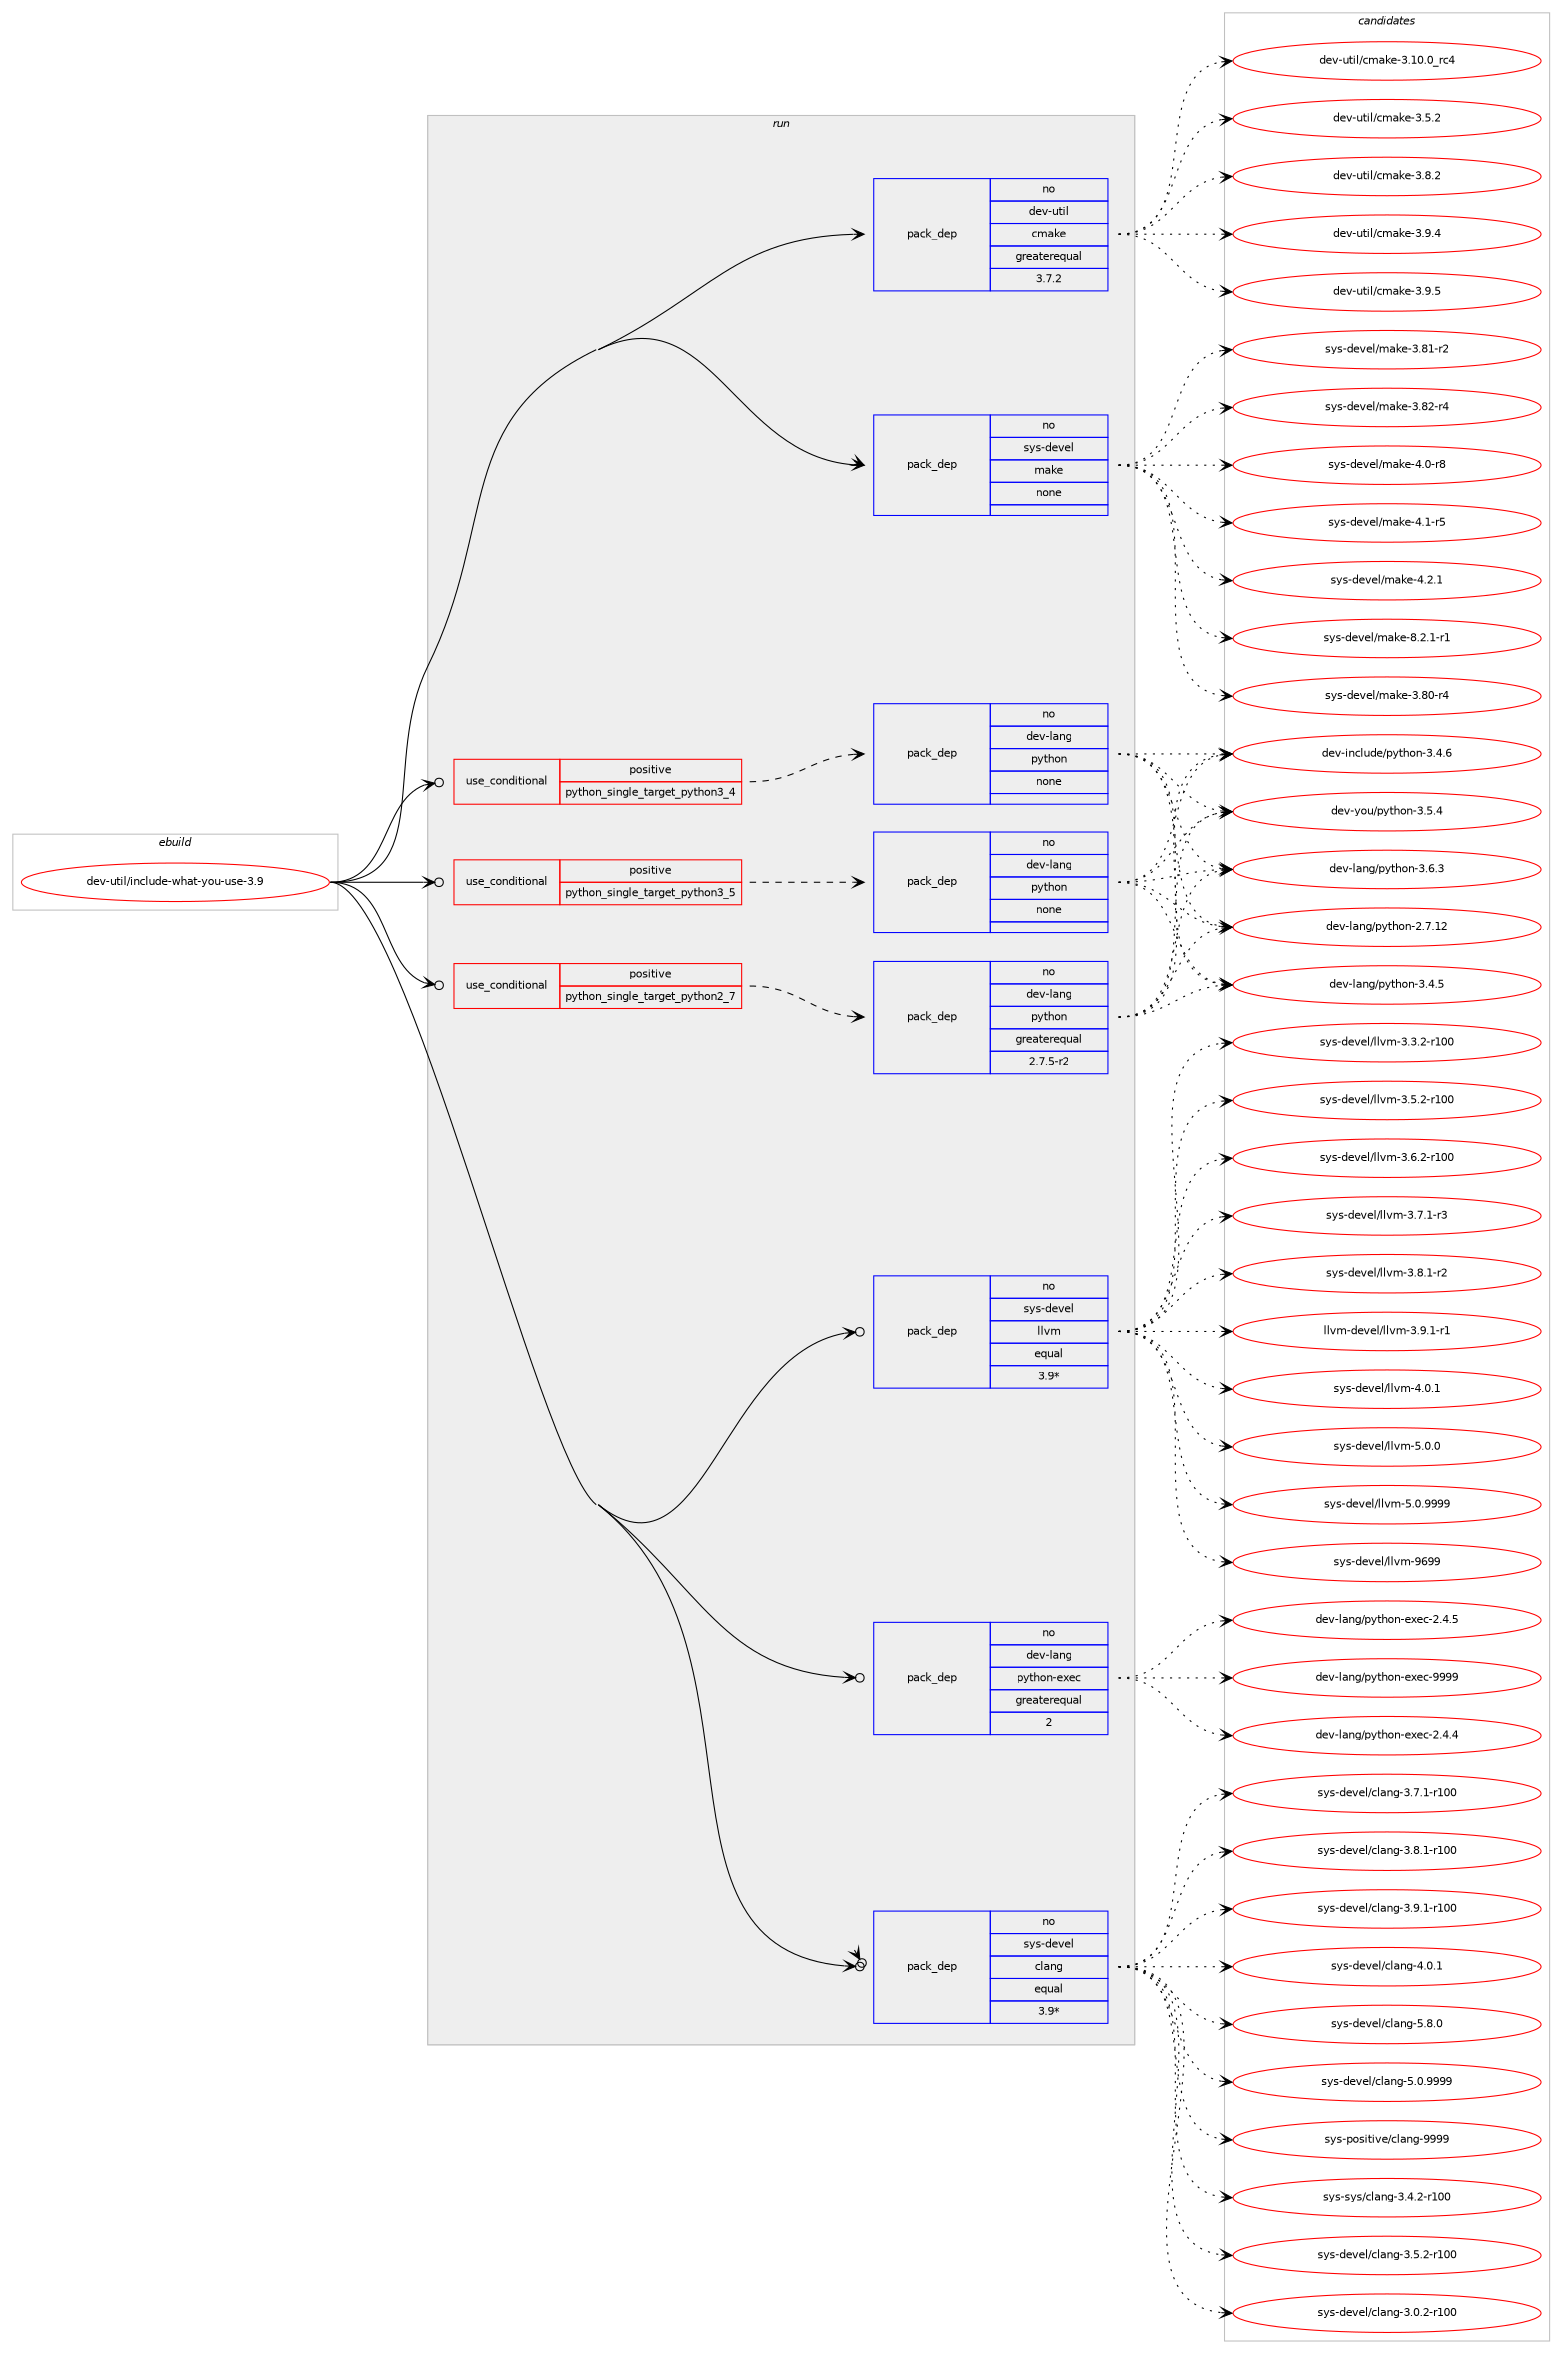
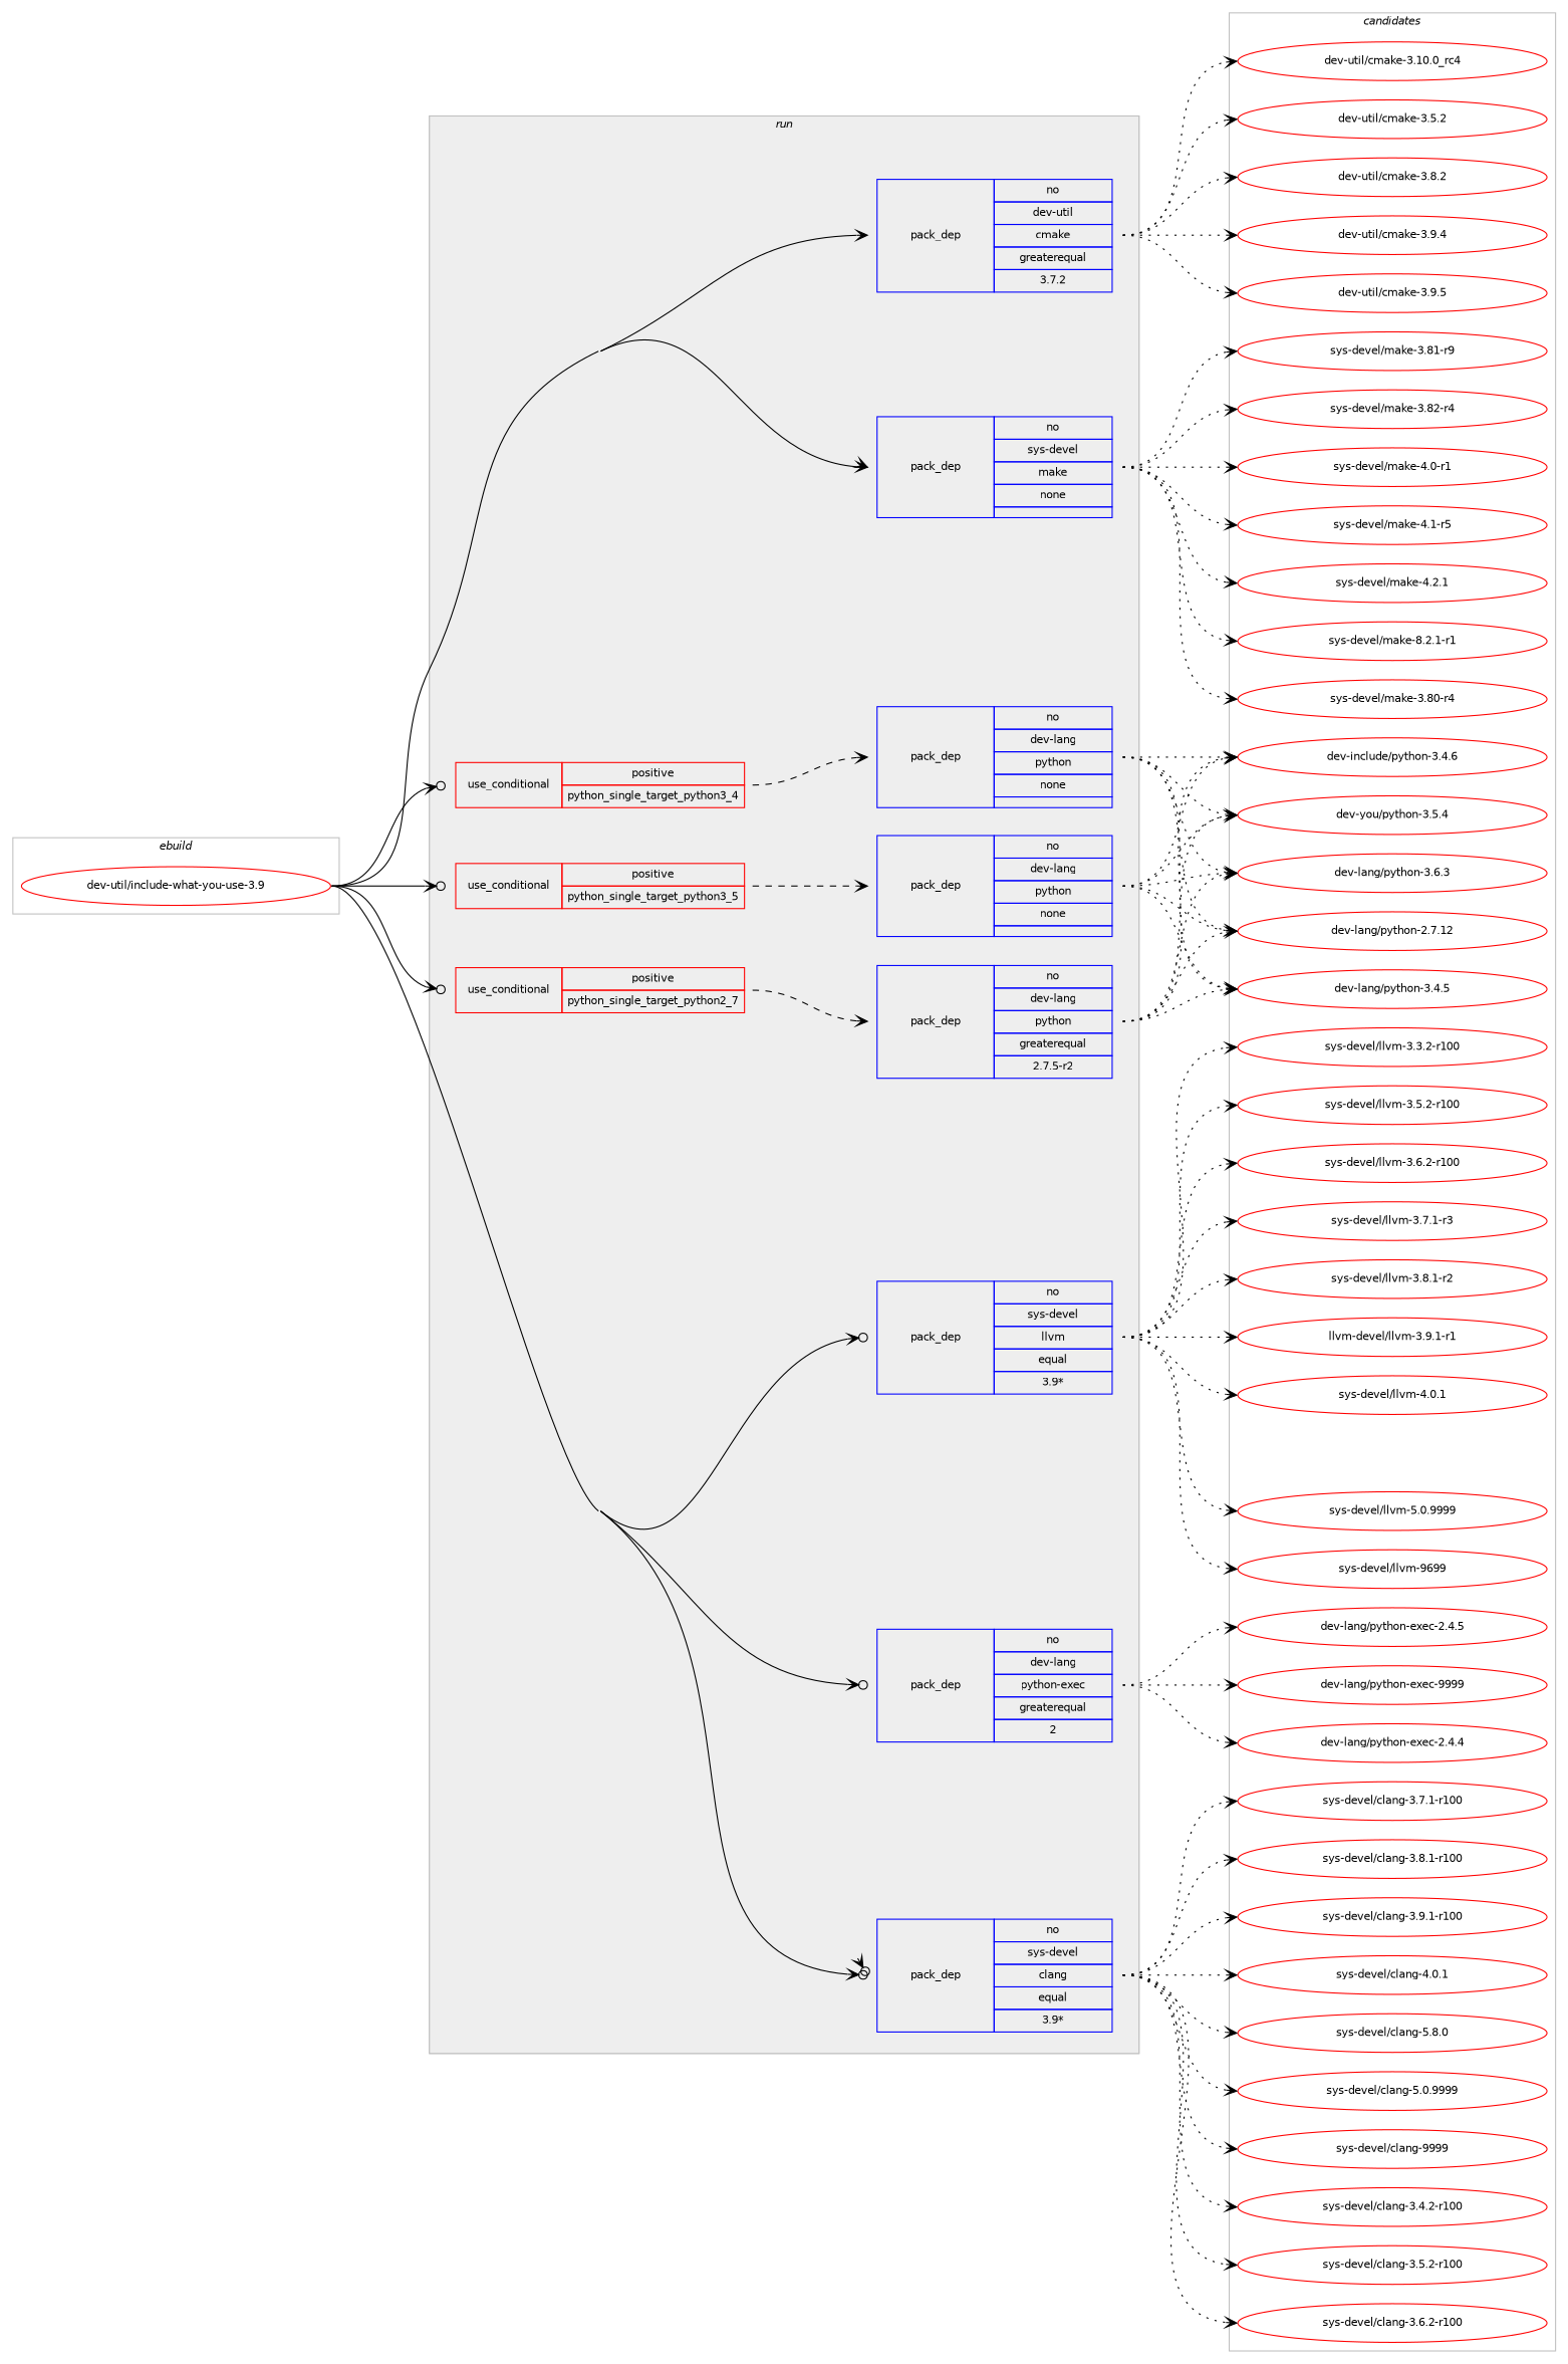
  digraph {
    compound=true
    concentrate=true
    fontname=Helvetica
    fontsize=10
    newrank=true
    rankdir=LR
    ranksep=1.5
    node [color=red fontname=Helvetica fontsize=10]
    edge [arrowhead=vee headport=w style=dotted tailport=e weight=100]
    n1 [label="dev-util/include-what-you-use-3.9" width=4]
    n2 [color=blue label=<<TABLE BORDER="0" CELLBORDER="1" CELLSPACING="0" CELLPADDING="4" WIDTH="220"><TR><TD ROWSPAN="6" CELLPADDING="30">pack_dep</TD></TR><TR><TD WIDTH="110">no</TD></TR><TR><TD>dev-util</TD></TR><TR><TD>cmake</TD></TR><TR><TD>greaterequal</TD></TR><TR><TD>3.7.2</TD></TR></TABLE>> shape=none]
    n3 [color=blue label=<<TABLE BORDER="0" CELLBORDER="1" CELLSPACING="0" CELLPADDING="4" WIDTH="220"><TR><TD ROWSPAN="6" CELLPADDING="30">pack_dep</TD></TR><TR><TD WIDTH="110">no</TD></TR><TR><TD>sys-devel</TD></TR><TR><TD>make</TD></TR><TR><TD>none</TD></TR><TR><TD></TD></TR></TABLE>> shape=none]
    n4 [color=blue label=<<TABLE BORDER="0" CELLBORDER="1" CELLSPACING="0" CELLPADDING="4" WIDTH="220"><TR><TD ROWSPAN="6" CELLPADDING="30">pack_dep</TD></TR><TR><TD WIDTH="110">no</TD></TR><TR><TD>dev-lang</TD></TR><TR><TD>python</TD></TR><TR><TD>greaterequal</TD></TR><TR><TD>2.7.5-r2</TD></TR></TABLE>> shape=none]
    n5 [label=<<TABLE BORDER="0" CELLBORDER="1" CELLSPACING="0" CELLPADDING="4"><TR><TD ROWSPAN="3" CELLPADDING="10">use_conditional</TD></TR><TR><TD>positive</TD></TR><TR><TD>python_single_target_python2_7</TD></TR></TABLE>> shape=none]
    n6 [color=blue label=<<TABLE BORDER="0" CELLBORDER="1" CELLSPACING="0" CELLPADDING="4" WIDTH="220"><TR><TD ROWSPAN="6" CELLPADDING="30">pack_dep</TD></TR><TR><TD WIDTH="110">no</TD></TR><TR><TD>dev-lang</TD></TR><TR><TD>python</TD></TR><TR><TD>none</TD></TR><TR><TD></TD></TR></TABLE>> shape=none]
    n7 [label=<<TABLE BORDER="0" CELLBORDER="1" CELLSPACING="0" CELLPADDING="4"><TR><TD ROWSPAN="3" CELLPADDING="10">use_conditional</TD></TR><TR><TD>positive</TD></TR><TR><TD>python_single_target_python3_4</TD></TR></TABLE>> shape=none]
    n8 [color=blue label=<<TABLE BORDER="0" CELLBORDER="1" CELLSPACING="0" CELLPADDING="4" WIDTH="220"><TR><TD ROWSPAN="6" CELLPADDING="30">pack_dep</TD></TR><TR><TD WIDTH="110">no</TD></TR><TR><TD>dev-lang</TD></TR><TR><TD>python</TD></TR><TR><TD>none</TD></TR><TR><TD></TD></TR></TABLE>> shape=none]
    n9 [label=<<TABLE BORDER="0" CELLBORDER="1" CELLSPACING="0" CELLPADDING="4"><TR><TD ROWSPAN="3" CELLPADDING="10">use_conditional</TD></TR><TR><TD>positive</TD></TR><TR><TD>python_single_target_python3_5</TD></TR></TABLE>> shape=none]
    n10 [color=blue label=<<TABLE BORDER="0" CELLBORDER="1" CELLSPACING="0" CELLPADDING="4" WIDTH="220"><TR><TD ROWSPAN="6" CELLPADDING="30">pack_dep</TD></TR><TR><TD WIDTH="110">no</TD></TR><TR><TD>dev-lang</TD></TR><TR><TD>python-exec</TD></TR><TR><TD>greaterequal</TD></TR><TR><TD>2</TD></TR></TABLE>> shape=none]
    n11 [color=blue label=<<TABLE BORDER="0" CELLBORDER="1" CELLSPACING="0" CELLPADDING="4" WIDTH="220"><TR><TD ROWSPAN="6" CELLPADDING="30">pack_dep</TD></TR><TR><TD WIDTH="110">no</TD></TR><TR><TD>sys-devel</TD></TR><TR><TD>clang</TD></TR><TR><TD>equal</TD></TR><TR><TD>3.9*</TD></TR></TABLE>> shape=none]
    n12 [color=blue label=<<TABLE BORDER="0" CELLBORDER="1" CELLSPACING="0" CELLPADDING="4" WIDTH="220"><TR><TD ROWSPAN="6" CELLPADDING="30">pack_dep</TD></TR><TR><TD WIDTH="110">no</TD></TR><TR><TD>sys-devel</TD></TR><TR><TD>llvm</TD></TR><TR><TD>equal</TD></TR><TR><TD>3.9*</TD></TR></TABLE>> shape=none]
    n13 [label="dev-util/cmake-3.10.0_rc4" width=4]
    n14 [label="dev-util/cmake-3.5.2" width=4]
    n15 [label="dev-util/cmake-3.8.2" width=4]
    n16 [label="dev-util/cmake-3.9.4" width=4]
    n17 [label="dev-util/cmake-3.9.5" width=4]
    n18 [label="sys-devel/make-3.80-r4" width=4]
-   n19 [label="sys-devel/make-3.81-r2" width=4]
+   n19 [label="sys-devel/make-3.81-r9" width=4]
    n20 [label="sys-devel/make-3.82-r4" width=4]
-   n21 [label="sys-devel/make-4.0-r8" width=4]
+   n21 [label="sys-devel/make-4.0-r1" width=4]
    n22 [label="sys-devel/make-4.1-r5" width=4]
    n23 [label="sys-devel/make-4.2.1" width=4]
    n24 [label="sys-devel/make-8.2.1-r1" width=4]
    n25 [label="dev-lang/python-2.7.12" width=4]
    n26 [label="dev-lang/python-3.4.5" width=4]
    n27 [label="dev-include/python-3.4.6" width=4]
    n28 [label="dev-you/python-3.5.4" width=4]
    n29 [label="dev-lang/python-3.6.3" width=4]
    n30 [label="dev-lang/python-exec-2.4.4" width=4]
    n31 [label="dev-lang/python-exec-2.4.5" width=4]
    n32 [label="dev-lang/python-exec-9999" width=4]
-   n33 [label="sys-sys/clang-3.4.2-r100" width=4]
+   n33 [label="sys-devel/clang-3.4.2-r100" width=4]
    n34 [label="sys-devel/clang-3.5.2-r100" width=4]
-   n35 [label="sys-devel/clang-3.0.2-r100" width=4]
+   n35 [label="sys-devel/clang-3.6.2-r100" width=4]
    n36 [label="sys-devel/clang-3.7.1-r100" width=4]
    n37 [label="sys-devel/clang-3.8.1-r100" width=4]
    n38 [label="sys-devel/clang-3.9.1-r100" width=4]
    n39 [label="sys-devel/clang-4.0.1" width=4]
    n40 [label="sys-devel/clang-5.8.0" width=4]
    n41 [label="sys-devel/clang-5.0.9999" width=4]
-   n42 [label="sys-positive/clang-9999" width=4]
+   n42 [label="sys-devel/clang-9999" width=4]
    n43 [label="sys-devel/llvm-3.3.2-r100" width=4]
    n44 [label="sys-devel/llvm-3.5.2-r100" width=4]
    n45 [label="sys-devel/llvm-3.6.2-r100" width=4]
    n46 [label="sys-devel/llvm-3.7.1-r3" width=4]
    n47 [label="sys-devel/llvm-3.8.1-r2" width=4]
    n48 [label="llvm-devel/llvm-3.9.1-r1" width=4]
    n49 [label="sys-devel/llvm-4.0.1" width=4]
-   n50 [label="sys-devel/llvm-5.0.0" width=4]
    n51 [label="sys-devel/llvm-5.0.9999" width=4]
    n52 [label="sys-devel/llvm-9699" width=4]
    subgraph cluster_1 {
      color=gray
      label=<<i>ebuild</i>>
      rank=same
      n1
    }
    subgraph cluster_2 {
      color=gray
      label=<<i>dependencies</i>>
      subgraph cluster_3 {
        color=gray
        fillcolor="#eeeeee"
        label=<<i>compile</i>>
        style=filled
        subgraph sub_4 {
          color=gray
          fillcolor="#eeeeee"
          label=<<i>compile</i>>
          style=filled
          n2
        }
        subgraph sub_5 {
          color=gray
          fillcolor="#eeeeee"
          label=<<i>compile</i>>
          style=filled
          n3
        }
      }
      subgraph cluster_6 {
        color=gray
        fillcolor="#eeeeee"
        label=<<i>compile and run</i>>
        style=filled
        subgraph sub_7 {
          color=gray
          fillcolor="#eeeeee"
          label=<<i>compile and run</i>>
          style=filled
          n5
          subgraph sub_8 {
            color=gray
            fillcolor="#eeeeee"
            label=<<i>compile and run</i>>
            style=filled
            n4
          }
        }
        subgraph sub_9 {
          color=gray
          fillcolor="#eeeeee"
          label=<<i>compile and run</i>>
          style=filled
          n7
          subgraph sub_10 {
            color=gray
            fillcolor="#eeeeee"
            label=<<i>compile and run</i>>
            style=filled
            n6
          }
        }
        subgraph sub_11 {
          color=gray
          fillcolor="#eeeeee"
          label=<<i>compile and run</i>>
          style=filled
          n9
          subgraph sub_12 {
            color=gray
            fillcolor="#eeeeee"
            label=<<i>compile and run</i>>
            style=filled
            n8
          }
        }
        subgraph sub_13 {
          color=gray
          fillcolor="#eeeeee"
          label=<<i>compile and run</i>>
          style=filled
          n10
        }
        subgraph sub_14 {
          color=gray
          fillcolor="#eeeeee"
          label=<<i>compile and run</i>>
          style=filled
          n11
        }
        subgraph sub_15 {
          color=gray
          fillcolor="#eeeeee"
          label=<<i>compile and run</i>>
          style=filled
          n12
        }
      }
      subgraph cluster_16 {
        color=gray
        fillcolor="#eeeeee"
        label=<<i>run</i>>
        style=filled
      }
    }
    subgraph cluster_17 {
      color=gray
      label=<<i>candidates</i>>
      rank=same
      subgraph sub_18 {
        color=black
        label=<<i>candidates</i>>
        nodesep=1
        rank=same
        n13
        n14
        n15
        n16
        n17
      }
      subgraph sub_19 {
        color=black
        label=<<i>candidates</i>>
        nodesep=1
        rank=same
        n18
        n19
        n20
        n21
        n22
        n23
        n24
      }
      subgraph sub_20 {
        color=black
        label=<<i>candidates</i>>
        nodesep=1
        rank=same
        n25
        n26
        n27
        n28
        n29
      }
      subgraph sub_21 {
        color=black
        label=<<i>candidates</i>>
        nodesep=1
        rank=same
        n25
        n26
        n27
        n28
        n29
      }
      subgraph sub_22 {
        color=black
        label=<<i>candidates</i>>
        nodesep=1
        rank=same
        n25
        n26
        n27
        n28
        n29
      }
      subgraph sub_23 {
        color=black
        label=<<i>candidates</i>>
        nodesep=1
        rank=same
        n30
        n31
        n32
      }
      subgraph sub_24 {
        color=black
        label=<<i>candidates</i>>
        nodesep=1
        rank=same
        n33
        n34
        n35
        n36
        n37
        n38
        n39
        n40
        n41
        n42
      }
      subgraph sub_25 {
        color=black
        label=<<i>candidates</i>>
        nodesep=1
        rank=same
        n43
        n44
        n45
        n46
        n47
        n48
        n49
-       n50
        n51
        n52
      }
    }
    n1 -> n2 [style=solid weight=20]
    n1 -> n3 [style=solid weight=20]
    n1 -> n5 [arrowhead=odotvee style=solid weight=20]
    n1 -> n7 [arrowhead=odotvee style=solid weight=20]
    n1 -> n9 [arrowhead=odotvee style=solid weight=20]
    n1 -> n10 [arrowhead=odotvee style=solid weight=20]
    n1 -> n11 [arrowhead=odotvee style=solid weight=20]
    n1 -> n12 [arrowhead=odotvee style=solid weight=20]
    n2 -> n13
    n2 -> n14
    n2 -> n15
    n2 -> n16
    n2 -> n17
    n3 -> n18
    n3 -> n19
    n3 -> n20
    n3 -> n21
    n3 -> n22
    n3 -> n23
    n3 -> n24
    n4 -> n25
    n4 -> n26
    n4 -> n27
    n4 -> n28
    n4 -> n29
    n5 -> n4 [style=dashed weight=20]
    n6 -> n25
    n6 -> n26
    n6 -> n27
    n6 -> n28
    n6 -> n29
    n7 -> n6 [style=dashed weight=20]
    n8 -> n25
    n8 -> n26
    n8 -> n27
    n8 -> n28
    n8 -> n29
    n9 -> n8 [style=dashed weight=20]
    n10 -> n30
    n10 -> n31
    n10 -> n32
    n11 -> n33
    n11 -> n34
    n11 -> n35
    n11 -> n36
    n11 -> n37
    n11 -> n38
    n11 -> n39
    n11 -> n40
    n11 -> n41
    n11 -> n42
    n12 -> n43
    n12 -> n44
    n12 -> n45
    n12 -> n46
    n12 -> n47
    n12 -> n48
    n12 -> n49
-   n12 -> n50
    n12 -> n51
    n12 -> n52
  }
